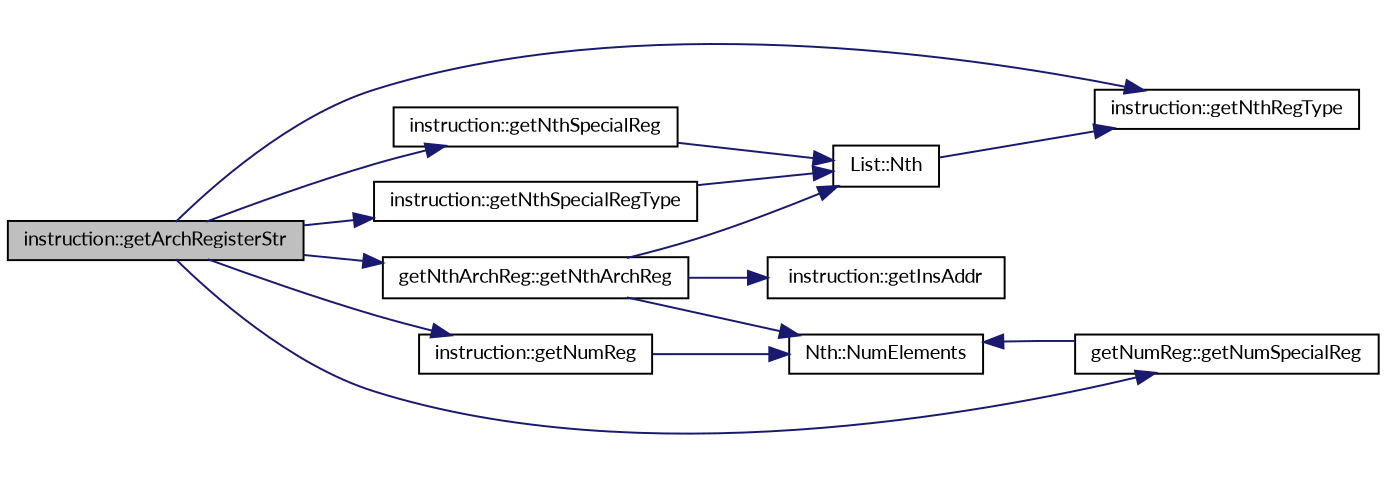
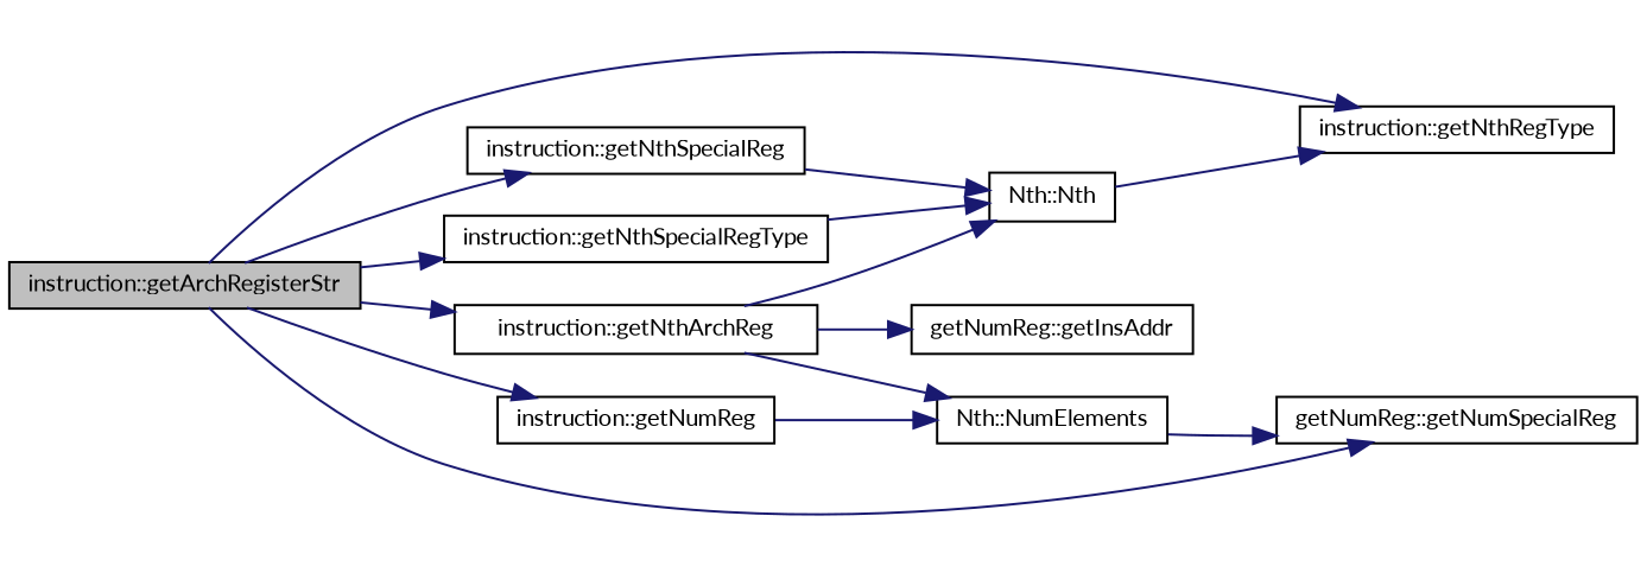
  digraph {
    fontname=Lato
    rankdir=LR
    node [color=black fillcolor=white fontname=Lato fontsize=10 shape=record style=filled]
    edge [color=midnightblue fontname=Lato fontsize=10 labelfontname=Helvetica labelfontsize=10 style=solid]
    n1 [fillcolor=grey75 fontcolor=black height=0.2 label="instruction::getArchRegisterStr" width=0.4]
-   n2 [height=0.2 label="getNthArchReg::getNthArchReg" width=0.4]
+   n2 [height=0.2 label="instruction::getNthArchReg" width=0.4]
    n3 [height=0.2 label="instruction::getNthRegType" width=0.4]
    n4 [height=0.2 label="instruction::getNthSpecialReg" width=0.4]
    n5 [height=0.2 label="instruction::getNthSpecialRegType" width=0.4]
    n6 [height=0.2 label="instruction::getNumReg" width=0.4]
    n7 [height=0.2 label="getNumReg::getNumSpecialReg" width=0.4]
-   n8 [height=0.2 label="instruction::getInsAddr" width=0.4]
-   n9 [height=0.2 label="List::Nth" width=0.4]
+   n8 [height=0.2 label="getNumReg::getInsAddr" width=0.4]
+   n9 [height=0.2 label="Nth::Nth" width=0.4]
    n10 [height=0.2 label="Nth::NumElements" width=0.4]
    n1 -> n2
    n1 -> n3
    n1 -> n4
    n1 -> n5
    n1 -> n6
    n1 -> n7
    n2 -> n8
    n2 -> n9
    n2 -> n10
    n4 -> n9
    n5 -> n9
    n6 -> n10
-   n7 -> n10
+   n10 -> n7
    n9 -> n3
  }
